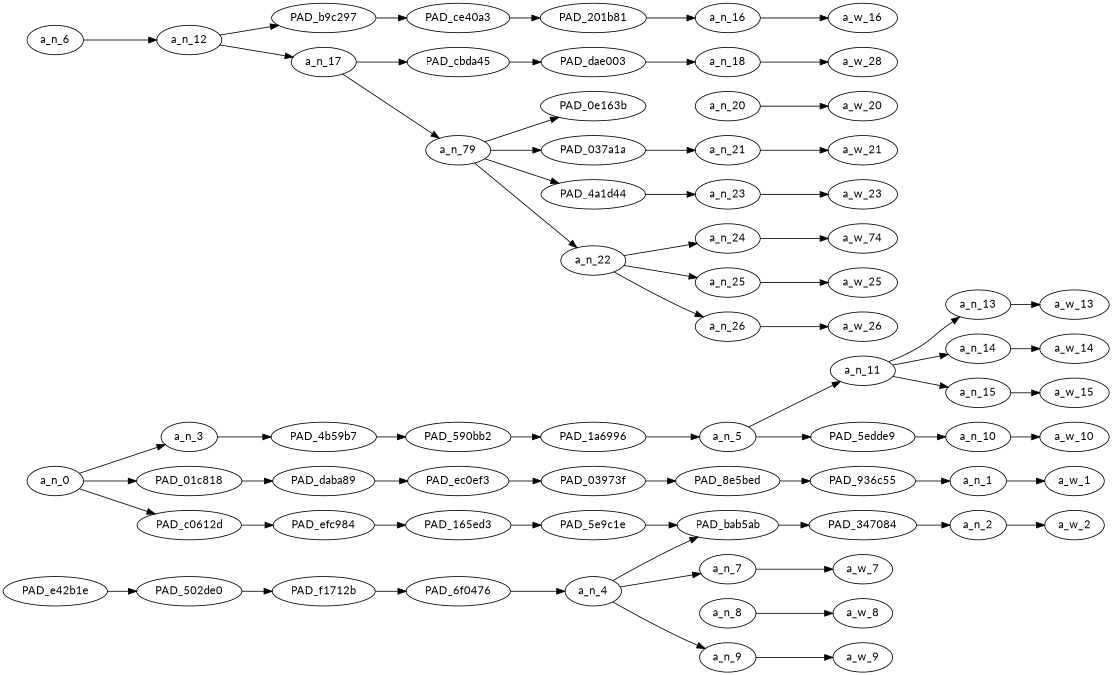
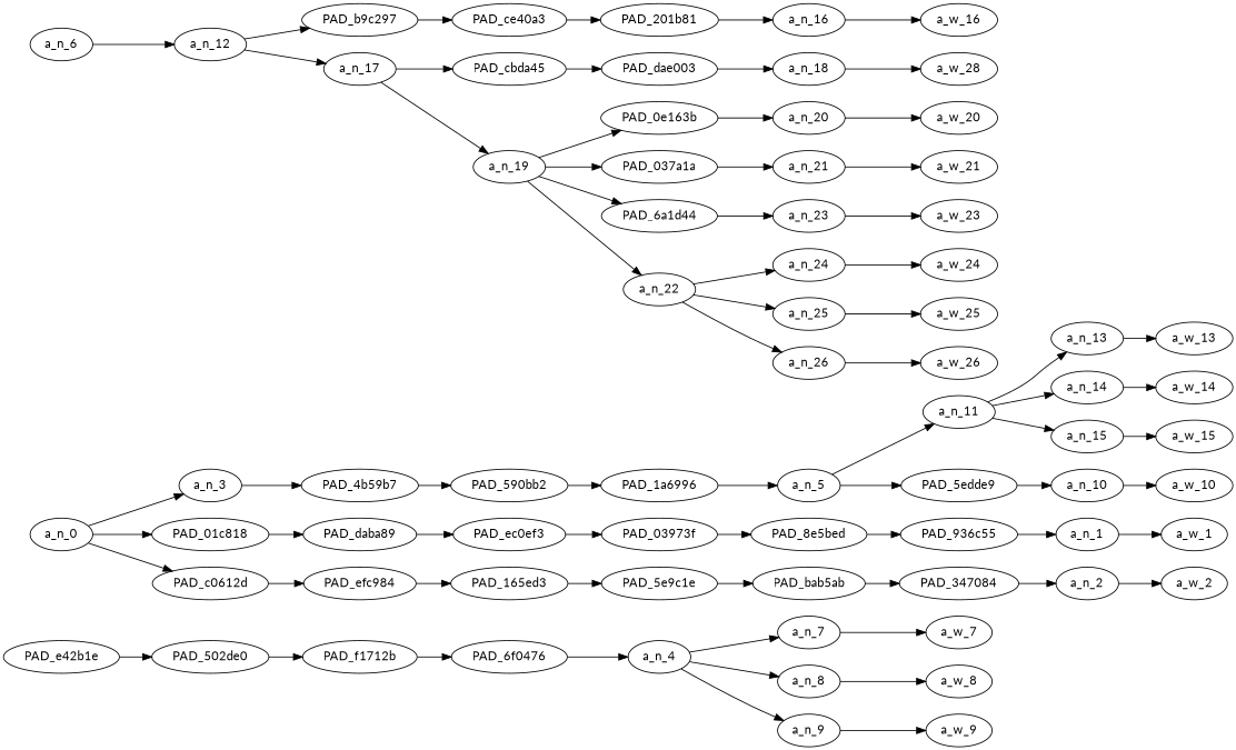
  strict digraph {
    fontname=Lato
    rankdir=LR
    node [div_dir=1 fontname=Lato index=0 level=1 text_span="[0]" value=0.04077723]
    edge [fontname=Lato]
    a_n_0 [level=8 text_span="[0, 1, 2, 3, 4, 5, 6, 7, 8, 9, 10, 11, 12, 13, 14, 15, 16]" value=1.00000001]
    PAD_01c818 [level=7]
    PAD_c0612d [index=1 level=7 text_span="[1]" value=0.03614851]
    a_n_3 [index=2 level=7 text_span="[2, 3, 4, 5, 6, 7, 8, 9, 10, 11, 12, 13, 14, 15, 16]" value=0.92180081]
    n5 [label=PAD_daba89 level=6]
    PAD_efc984 [index=1 level=6 text_span="[1]" value=0.03614851]
    PAD_4b59b7 [index=3 level=6 text_span="[5, 6, 7, 8]" value=0.15235151]
    n8 [label=PAD_ec0ef3 level=5]
    PAD_165ed3 [index=1 level=5 text_span="[1]" value=0.03614851]
    PAD_e42b1e [index=2 level=6 text_span="[2, 3, 4]" value=0.14586500]
    PAD_502de0 [index=2 level=5 text_span="[2, 3, 4]" value=0.14586500]
    n12 [index=3 label=PAD_590bb2 level=5 text_span="[5, 6, 7, 8]" value=0.15235151]
    a_n_6 [index=4 level=6 text_span="[9, 10, 11, 12, 13, 14, 15, 16]" value=0.62235081]
    a_n_12 [index=4 level=5 text_span="[9, 10, 11, 12, 13, 14, 15, 16]" value=0.62106687]
    PAD_03973f [level=4]
    PAD_8e5bed [level=3]
    PAD_936c55 [level=2]
    a_n_1
    a_w_1 [div_dir=0 level=0 value=is]
    PAD_5e9c1e [index=1 level=4 text_span="[1]" value=0.03614851]
    PAD_bab5ab [index=1 level=3 text_span="[1]" value=0.03614851]
    PAD_347084 [index=1 level=2 text_span="[1]" value=0.03614851]
    a_n_2 [index=1 text_span="[1]" value=0.03614851]
    a_w_2 [div_dir=0 index=1 level=0 text_span="[1]" value=there]
    PAD_f1712b [index=2 level=4 text_span="[2, 3, 4]" value=0.14586500]
    PAD_1a6996 [index=3 level=4 text_span="[5, 6, 7, 8]" value=0.15235151]
    PAD_b9c297 [index=4 level=4 text_span="[9]" value=0.03089841]
    a_n_17 [index=5 level=4 text_span="[10, 11, 12, 13, 14, 15, 16]" value=0.58888451]
    PAD_6f0476 [index=2 level=3 text_span="[2, 3, 4]" value=0.14586500]
    a_n_4 [index=2 level=2 text_span="[2, 3, 4]" value=0.14586500]
    a_n_7 [index=2 text_span="[2]" value=0.03365405]
    a_n_8 [div_dir=-1 index=3 text_span="[3]" value=0.04391646]
    a_n_9 [index=4 text_span="[4]" value=0.06814918]
    a_w_7 [div_dir=0 index=2 level=0 text_span="[2]" value=not]
    a_w_8 [div_dir=0 index=3 level=0 text_span="[3]" value="<number>"]
    a_w_9 [div_dir=0 index=4 level=0 text_span="[4]" value=brit]
    a_n_5 [index=3 level=3 text_span="[5, 6, 7, 8]" value=0.15235151]
    PAD_5edde9 [index=3 level=2 text_span="[5]" value=0.03203432]
    a_n_11 [index=4 level=2 text_span="[6, 7, 8]" value=0.11996375]
    a_n_10 [index=5 text_span="[5]" value=0.03203432]
    a_n_13 [index=6 text_span="[6]" value=0.02970762]
    a_n_14 [index=7 text_span="[7]" value=0.04281433]
    a_n_15 [index=8 text_span="[8]" value=0.04713778]
    a_w_10 [div_dir=0 index=5 level=0 text_span="[5]" value=with]
    a_w_13 [div_dir=0 index=6 level=0 text_span="[6]" value=the]
    a_w_14 [div_dir=0 index=7 level=0 text_span="[7]" value=brains]
    a_w_15 [div_dir=0 index=8 level=0 text_span="[8]" value=balls]
    PAD_ce40a3 [index=4 level=3 text_span="[9]" value=0.03089841]
    PAD_cbda45 [index=5 level=3 text_span="[10]" value=0.04664622]
-   a_n_19 [index=6 level=3 text_span="[11, 12, 13, 14, 15, 16]" value=0.54094663 label=a_n_79]
+   a_n_19 [index=6 level=3 text_span="[11, 12, 13, 14, 15, 16]" value=0.54094663]
    PAD_201b81 [index=5 level=2 text_span="[9]" value=0.03089841]
    PAD_dae003 [index=6 level=2 text_span="[10]" value=0.04664622]
    PAD_0e163b [index=7 level=2 text_span="[11]" value=0.04250980]
    PAD_037a1a [index=8 level=2 text_span="[12]" value=0.06977776]
-   PAD_4a1d44 [index=10 level=2 text_span="[16]" value=0.08476380]
+   PAD_4a1d44 [index=10 level=2 text_span="[16]" value=0.08476380 label=PAD_6a1d44]
    a_n_22 [index=9 level=2 text_span="[13, 14, 15]" value=0.34260049]
    a_n_16 [index=9 text_span="[9]" value=0.03089841]
    a_w_16 [div_dir=0 index=9 level=0 text_span="[9]" value=to]
    a_n_18 [index=10 text_span="[10]" value=0.04664622]
    a_n_20 [index=11 text_span="[11]" value=0.04250980]
    a_n_21 [index=12 text_span="[12]" value=0.06977776]
    a_n_23 [index=16 text_span="[16]" value=0.08476380]
    a_n_24 [index=13 text_span="[13]" value=0.06789579]
    a_n_25 [index=14 text_span="[14]" value=0.10215110]
    a_n_26 [index=15 text_span="[15]" value=0.17157604]
    n66 [div_dir=0 index=10 label=a_w_28 level=0 text_span="[10]" value=assassinate]
    a_w_20 [div_dir=0 index=11 level=0 text_span="[11]" value=this]
    a_w_21 [div_dir=0 index=12 level=0 text_span="[12]" value=filthy]
    a_w_23 [div_dir=0 index=16 level=0 text_span="[16]" value=terrorist]
-   a_w_24 [div_dir=0 index=13 level=0 text_span="[13]" value=shit label=a_w_74]
+   a_w_24 [div_dir=0 index=13 level=0 text_span="[13]" value=shit]
    a_w_25 [div_dir=0 index=14 level=0 text_span="[14]" value=skin]
    a_w_26 [div_dir=0 index=15 level=0 text_span="[15]" value=moslem]
    a_n_0 -> PAD_01c818
    a_n_0 -> PAD_c0612d
    a_n_0 -> a_n_3
    PAD_01c818 -> n5
    PAD_c0612d -> PAD_efc984
    a_n_3 -> PAD_4b59b7
    n5 -> n8
    PAD_efc984 -> PAD_165ed3
    PAD_4b59b7 -> n12
    n8 -> PAD_03973f
    PAD_165ed3 -> PAD_5e9c1e
    PAD_e42b1e -> PAD_502de0
    PAD_502de0 -> PAD_f1712b
    n12 -> PAD_1a6996
    a_n_6 -> a_n_12
    a_n_12 -> PAD_b9c297
    a_n_12 -> a_n_17
    PAD_03973f -> PAD_8e5bed
    PAD_8e5bed -> PAD_936c55
    PAD_936c55 -> a_n_1
    a_n_1 -> a_w_1
    PAD_5e9c1e -> PAD_bab5ab
    PAD_bab5ab -> PAD_347084
    PAD_347084 -> a_n_2
    a_n_2 -> a_w_2
    PAD_f1712b -> PAD_6f0476
    PAD_1a6996 -> a_n_5
    PAD_b9c297 -> PAD_ce40a3
    a_n_17 -> PAD_cbda45
    a_n_17 -> a_n_19
    PAD_6f0476 -> a_n_4
    a_n_4 -> a_n_7
-   a_n_4 -> PAD_bab5ab
+   a_n_4 -> a_n_8
    a_n_4 -> a_n_9
    a_n_7 -> a_w_7
    a_n_8 -> a_w_8
    a_n_9 -> a_w_9
    a_n_5 -> PAD_5edde9
    a_n_5 -> a_n_11
    PAD_5edde9 -> a_n_10
    a_n_11 -> a_n_13
    a_n_11 -> a_n_14
    a_n_11 -> a_n_15
    a_n_10 -> a_w_10
    a_n_13 -> a_w_13
    a_n_14 -> a_w_14
    a_n_15 -> a_w_15
    PAD_ce40a3 -> PAD_201b81
    PAD_cbda45 -> PAD_dae003
    a_n_19 -> PAD_0e163b
    a_n_19 -> PAD_037a1a
    a_n_19 -> PAD_4a1d44
    a_n_19 -> a_n_22
    PAD_201b81 -> a_n_16
    PAD_dae003 -> a_n_18
+   PAD_0e163b -> a_n_20
    PAD_037a1a -> a_n_21
    PAD_4a1d44 -> a_n_23
    a_n_22 -> a_n_24
    a_n_22 -> a_n_25
    a_n_22 -> a_n_26
    a_n_16 -> a_w_16
    a_n_18 -> n66
    a_n_20 -> a_w_20
    a_n_21 -> a_w_21
    a_n_23 -> a_w_23
    a_n_24 -> a_w_24
    a_n_25 -> a_w_25
    a_n_26 -> a_w_26
  }
